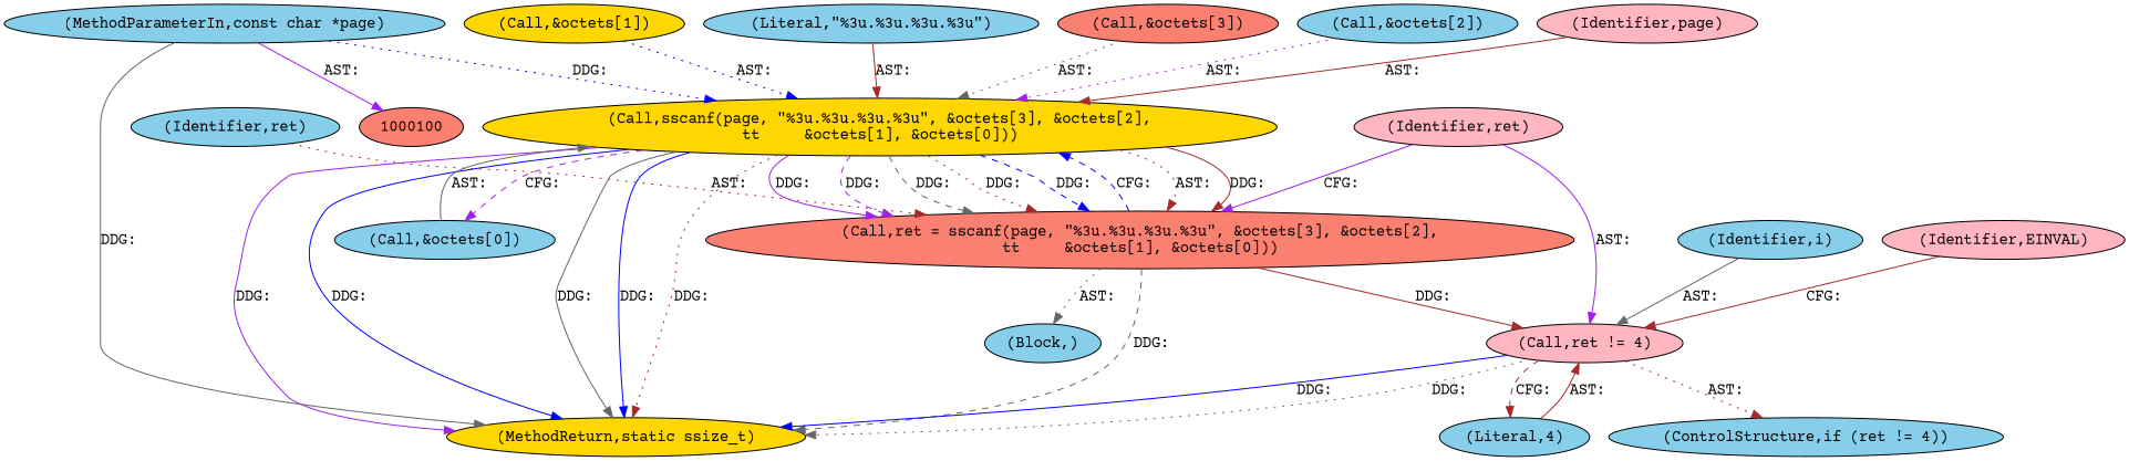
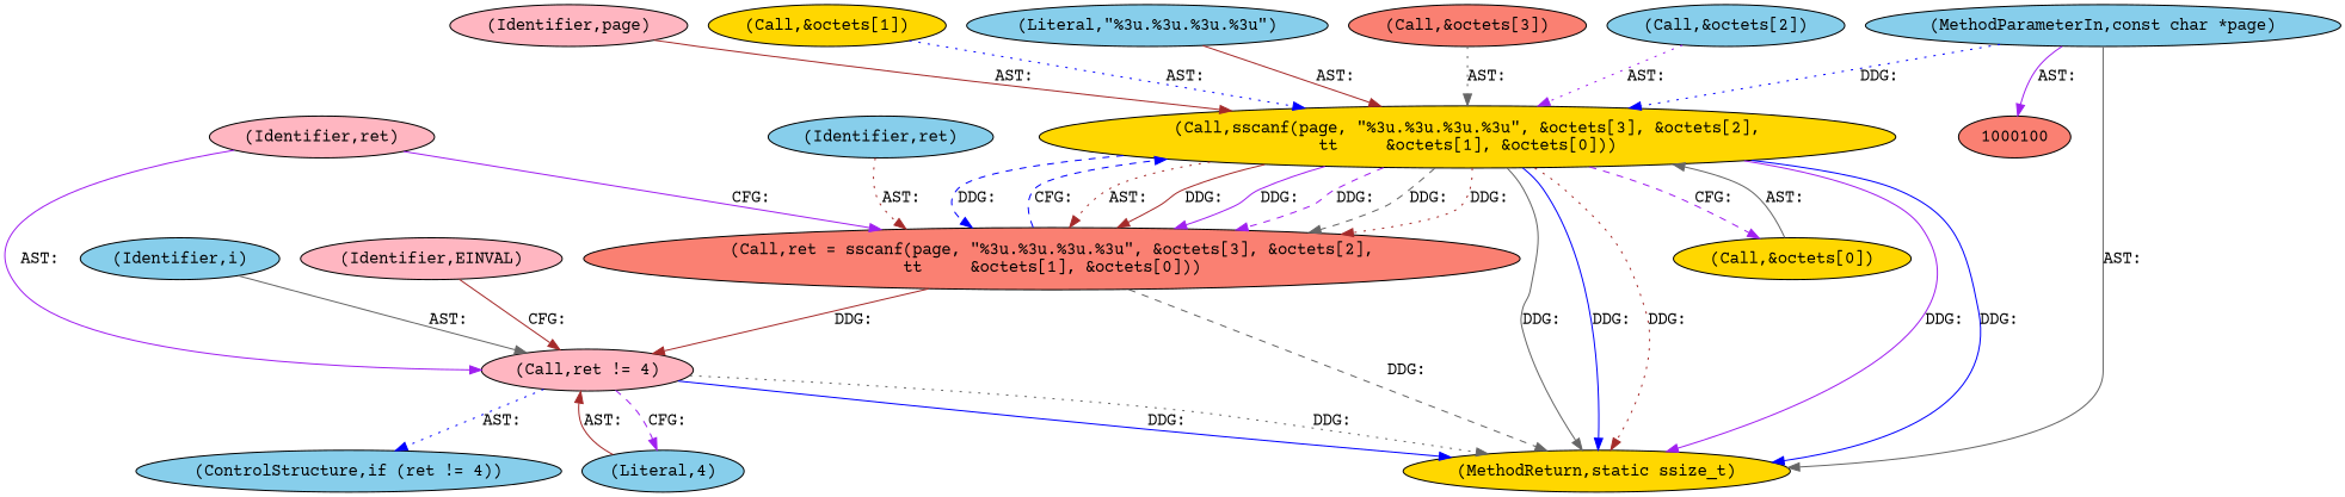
  digraph {
    fontname="Courier Prime"
    node [fillcolor=skyblue fontname="Courier Prime" style=filled]
    edge [color=brown fontname="Courier Prime" style=solid]
    n1 [fillcolor=gold label="(Call,sscanf(page, \"%3u.%3u.%3u.%3u\", &octets[3], &octets[2],\n\t\t     &octets[1], &octets[0]))"]
    n2 [fillcolor=salmon label="(Call,ret = sscanf(page, \"%3u.%3u.%3u.%3u\", &octets[3], &octets[2],\n\t\t     &octets[1], &octets[0]))"]
    n3 [fillcolor=gold label="(MethodReturn,static ssize_t)"]
-   n4 [label="(Call,&octets[0])"]
+   n4 [fillcolor=gold label="(Call,&octets[0])"]
    n5 [fillcolor=lightpink label="(Call,ret != 4)"]
-   n6 [label="(Block,)"]
    n7 [label="(MethodParameterIn,const char *page)"]
    1000100 [fillcolor=salmon]
    n9 [label="(Literal,4)"]
    n10 [label="(ControlStructure,if (ret != 4))"]
    n11 [fillcolor=salmon label="(Call,&octets[3])"]
    n12 [label="(Call,&octets[2])"]
    n13 [fillcolor=lightpink label="(Identifier,page)"]
    n14 [label="(Identifier,ret)"]
    n15 [fillcolor=lightpink label="(Identifier,ret)"]
    n16 [label="(Identifier,i)"]
    n17 [fillcolor=gold label="(Call,&octets[1])"]
    n18 [label="(Literal,\"%3u.%3u.%3u.%3u\")"]
    n19 [fillcolor=lightpink label="(Identifier,EINVAL)"]
    n1 -> n2 [label="AST: " style=dotted]
    n1 -> n2 [label="DDG: "]
    n1 -> n2 [color=purple label="DDG: "]
    n1 -> n2 [color=purple label="DDG: " style=dashed]
    n1 -> n2 [color=gray40 label="DDG: " style=dashed]
    n1 -> n2 [label="DDG: " style=dotted]
    n1 -> n2 [color=blue label="DDG: " style=dashed]
    n1 -> n3 [color=purple label="DDG: "]
    n1 -> n3 [color=blue label="DDG: "]
    n1 -> n3 [color=gray40 label="DDG: "]
    n1 -> n3 [color=blue label="DDG: "]
    n1 -> n3 [label="DDG: " style=dotted]
    n1 -> n4 [color=purple label="CFG: " style=dashed]
    n2 -> n1 [color=blue label="CFG: " style=dashed]
    n2 -> n3 [color=gray40 label="DDG: " style=dashed]
    n2 -> n5 [label="DDG: "]
-   n2 -> n6 [color=gray40 label="AST: " style=dotted]
    n4 -> n1 [color=gray40 label="AST: "]
    n5 -> n3 [color=blue label="DDG: "]
    n5 -> n3 [color=gray40 label="DDG: " style=dotted]
-   n5 -> n9 [label="CFG: " style=dashed]
-   n5 -> n10 [label="AST: " style=dotted]
+   n5 -> n9 [color=purple label="CFG: " style=dashed]
+   n5 -> n10 [color=blue label="AST: " style=dotted]
    n7 -> n1 [color=blue label="DDG: " style=dotted]
-   n7 -> n3 [color=gray40 label="DDG: "]
+   n7 -> n3 [color=gray40 label="AST: "]
    n7 -> 1000100 [color=purple label="AST: "]
    n9 -> n5 [label="AST: "]
    n11 -> n1 [color=gray40 label="AST: " style=dotted]
    n12 -> n1 [color=purple label="AST: " style=dotted]
    n13 -> n1 [label="AST: "]
    n14 -> n2 [label="AST: " style=dotted]
    n15 -> n2 [color=purple label="CFG: "]
    n15 -> n5 [color=purple label="AST: "]
    n16 -> n5 [color=gray40 label="AST: "]
    n17 -> n1 [color=blue label="AST: " style=dotted]
    n18 -> n1 [label="AST: "]
    n19 -> n5 [label="CFG: "]
  }
